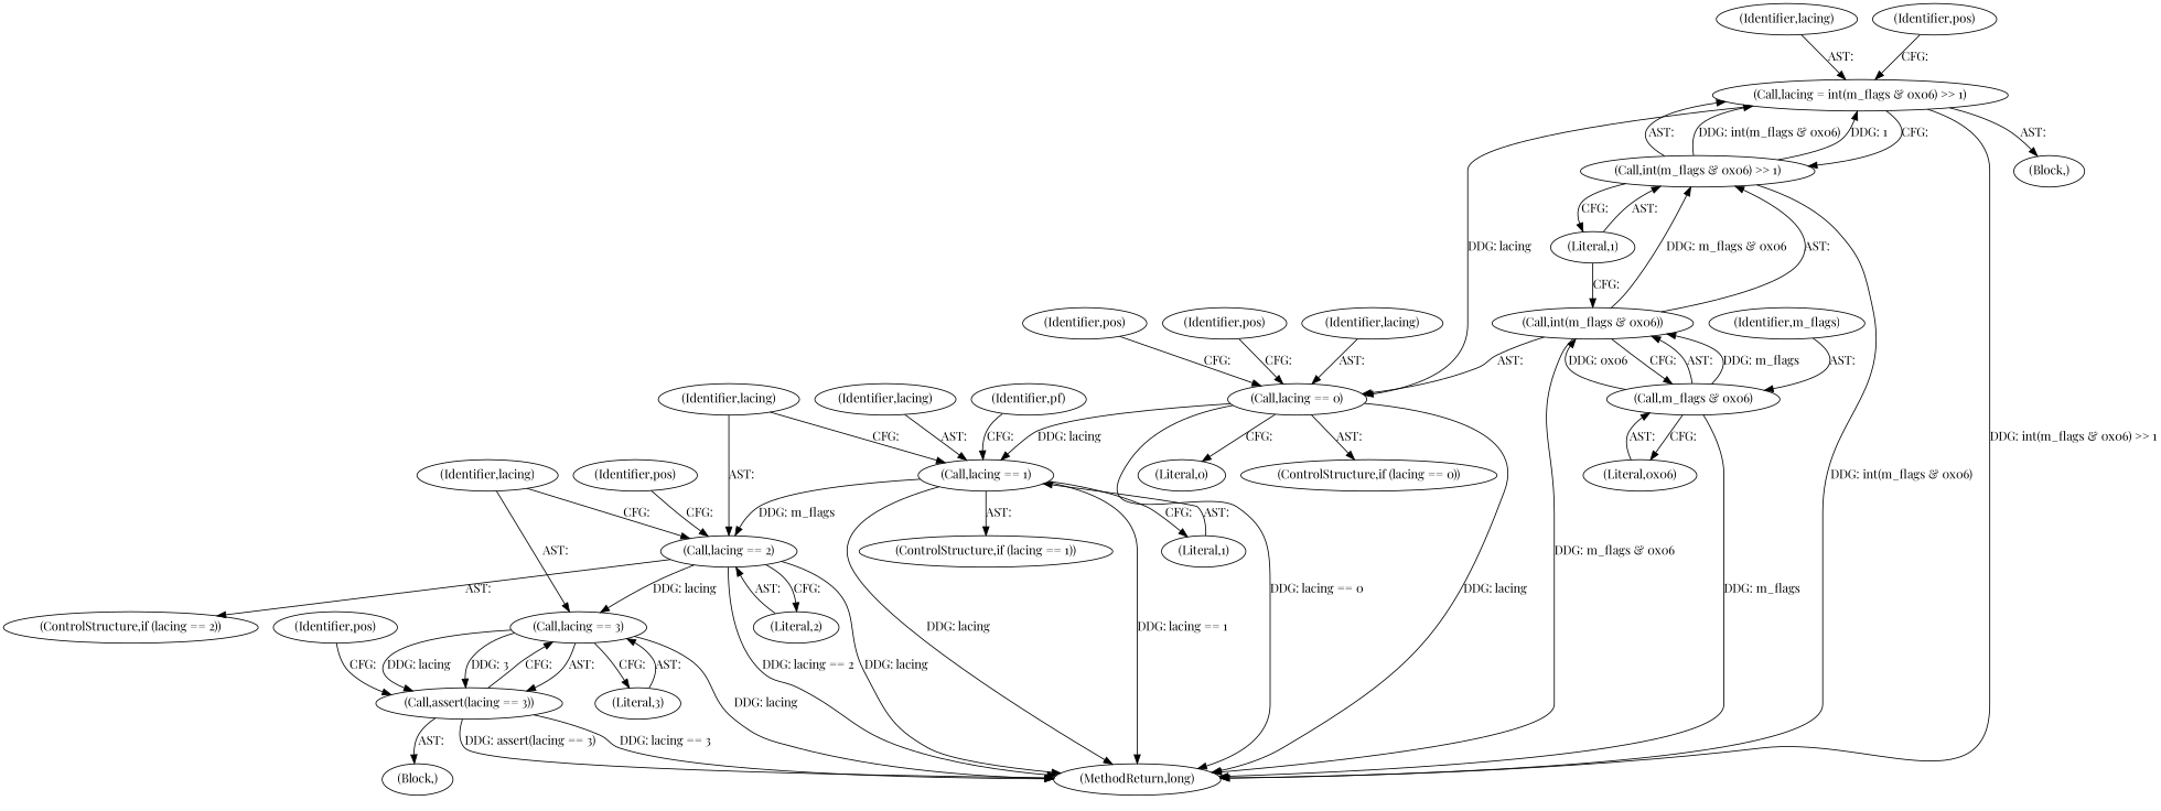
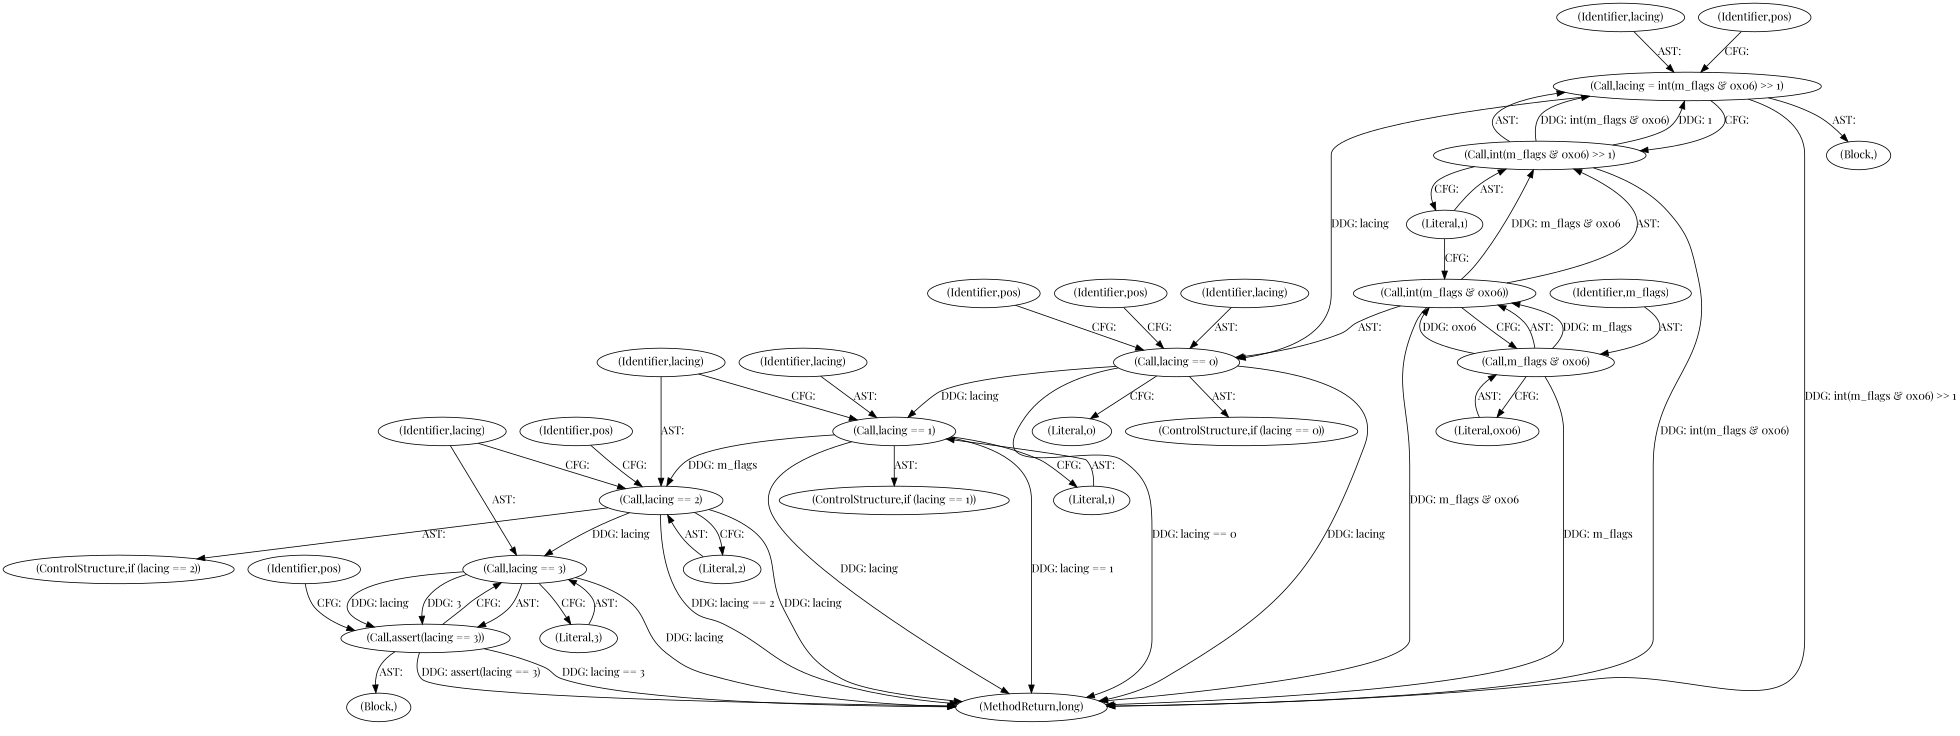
  digraph {
    fontname="Playfair Display"
    node [fontname="Playfair Display"]
    edge [fontname="Playfair Display"]
    n1 [label="(Call,lacing == 2)"]
    n2 [label="(Call,lacing == 3)"]
    n3 [label="(ControlStructure,if (lacing == 2))"]
    n4 [label="(Literal,2)"]
    n5 [label="(MethodReturn,long)"]
    n6 [label="(Call,assert(lacing == 3))"]
    n7 [label="(Literal,3)"]
    n8 [label="(Call,lacing == 1)"]
    n9 [label="(ControlStructure,if (lacing == 1))"]
    n10 [label="(Literal,1)"]
    n11 [label="(Call,lacing == 0)"]
    n12 [label="(Literal,0)"]
    n13 [label="(ControlStructure,if (lacing == 0))"]
    n14 [label="(Call,lacing = int(m_flags & 0x06) >> 1)"]
    n15 [label="(Call,int(m_flags & 0x06) >> 1)"]
    n16 [label="(Block,)"]
    n17 [label="(Literal,1)"]
    n18 [label="(Call,int(m_flags & 0x06))"]
    n19 [label="(Call,m_flags & 0x06)"]
    n20 [label="(Literal,0x06)"]
    n21 [label="(Block,)"]
    n22 [label="(Identifier,m_flags)"]
    n23 [label="(Identifier,pos)"]
    n24 [label="(Identifier,lacing)"]
    n25 [label="(Identifier,lacing)"]
    n26 [label="(Identifier,pos)"]
    n27 [label="(Identifier,lacing)"]
-   n28 [label="(Identifier,pf)"]
    n29 [label="(Identifier,pos)"]
    n30 [label="(Identifier,pos)"]
    n31 [label="(Identifier,lacing)"]
    n32 [label="(Identifier,pos)"]
    n33 [label="(Identifier,lacing)"]
    n1 -> n2 [label="DDG: lacing"]
    n1 -> n3 [label="AST: "]
    n1 -> n4 [label="CFG: "]
    n1 -> n5 [label="DDG: lacing"]
    n1 -> n5 [label="DDG: lacing == 2"]
    n2 -> n5 [label="DDG: lacing"]
    n2 -> n6 [label="AST: "]
    n2 -> n6 [label="DDG: lacing"]
    n2 -> n6 [label="DDG: 3"]
    n2 -> n7 [label="CFG: "]
    n4 -> n1 [label="AST: "]
    n6 -> n2 [label="CFG: "]
    n6 -> n5 [label="DDG: lacing == 3"]
    n6 -> n5 [label="DDG: assert(lacing == 3)"]
    n6 -> n21 [label="AST: "]
    n7 -> n2 [label="AST: "]
    n8 -> n1 [label="DDG: m_flags"]
    n8 -> n5 [label="DDG: lacing == 1"]
    n8 -> n5 [label="DDG: lacing"]
    n8 -> n9 [label="AST: "]
    n8 -> n10 [label="CFG: "]
    n10 -> n8 [label="AST: "]
    n11 -> n5 [label="DDG: lacing"]
    n11 -> n5 [label="DDG: lacing == 0"]
    n11 -> n8 [label="DDG: lacing"]
    n11 -> n12 [label="CFG: "]
    n11 -> n13 [label="AST: "]
    n14 -> n5 [label="DDG: int(m_flags & 0x06) >> 1"]
    n14 -> n11 [label="DDG: lacing"]
    n14 -> n15 [label="CFG: "]
    n14 -> n16 [label="AST: "]
    n15 -> n5 [label="DDG: int(m_flags & 0x06)"]
    n15 -> n14 [label="AST: "]
    n15 -> n14 [label="DDG: int(m_flags & 0x06)"]
    n15 -> n14 [label="DDG: 1"]
    n15 -> n17 [label="CFG: "]
    n17 -> n15 [label="AST: "]
    n17 -> n18 [label="CFG: "]
    n18 -> n5 [label="DDG: m_flags & 0x06"]
    n18 -> n11 [label="AST: "]
    n18 -> n15 [label="AST: "]
    n18 -> n15 [label="DDG: m_flags & 0x06"]
    n18 -> n19 [label="CFG: "]
    n19 -> n5 [label="DDG: m_flags"]
    n19 -> n18 [label="AST: "]
    n19 -> n18 [label="DDG: m_flags"]
    n19 -> n18 [label="DDG: 0x06"]
    n19 -> n20 [label="CFG: "]
    n20 -> n19 [label="AST: "]
    n22 -> n19 [label="AST: "]
    n23 -> n11 [label="CFG: "]
    n24 -> n8 [label="AST: "]
    n25 -> n1 [label="AST: "]
    n25 -> n8 [label="CFG: "]
    n26 -> n11 [label="CFG: "]
    n27 -> n14 [label="AST: "]
-   n28 -> n8 [label="CFG: "]
    n29 -> n1 [label="CFG: "]
    n30 -> n14 [label="CFG: "]
    n31 -> n1 [label="CFG: "]
    n31 -> n2 [label="AST: "]
    n32 -> n6 [label="CFG: "]
    n33 -> n11 [label="AST: "]
  }
